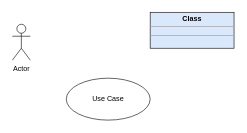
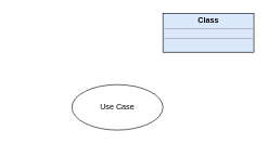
  <mxCell id="0" />
  <mxCell id="1" parent="0" />
  <mxCell id="2" value="&lt;p style=&quot;margin:0px;margin-top:4px;text-align:center;&quot;&gt;&lt;b&gt;Class&lt;/b&gt;&lt;/p&gt;&lt;hr size=&quot;1&quot;/&gt;&lt;div style=&quot;height:2px;&quot;&gt;&lt;/div&gt;&lt;hr size=&quot;1&quot;/&gt;&lt;div style=&quot;height:2px;&quot;&gt;&lt;/div&gt;" style="verticalAlign=top;align=left;overflow=fill;fontSize=12;fontFamily=Helvetica;html=1;fillColor=#dae8fc;" vertex="1" parent="1"><mxGeometry x="250" y="20" width="140" height="60" as="geometry" /></mxCell>
  <mxCell id="3" value="Use Case" style="ellipse;whiteSpace=wrap;html=1;" vertex="1" parent="1"><mxGeometry x="110" y="130" width="140" height="70" as="geometry" /></mxCell>
- <mxCell id="4" value="Actor" style="shape=umlActor;verticalLabelPosition=bottom;labelBackgroundColor=#ffffff;verticalAlign=top;html=1;" vertex="1" parent="1"><mxGeometry x="20" y="40" width="30" height="60" as="geometry" /></mxCell>
